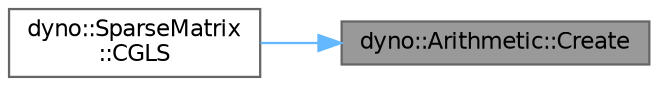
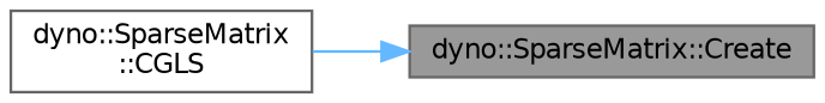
  digraph {
    rankdir=RL
    node [fontname=Helvetica fontsize=10 shape=box style=filled]
-   n1 [color=gray40 fillcolor=grey60 fontcolor=black height=0.2 label="dyno::Arithmetic::Create" width=0.4]
+   n1 [color=gray40 fillcolor=grey60 fontcolor=black height=0.2 label="dyno::SparseMatrix::Create" width=0.4]
    n2 [color=grey40 fillcolor=white height=0.2 label="dyno::SparseMatrix\l::CGLS" width=0.4]
    n1 -> n2 [color=steelblue1 dir=back fontname=Helvetica fontsize=10 labelfontname=Helvetica labelfontsize=10 style=solid]
  }
